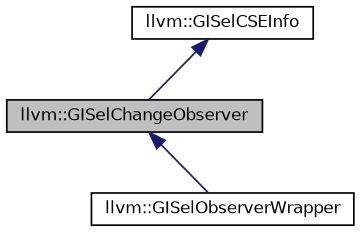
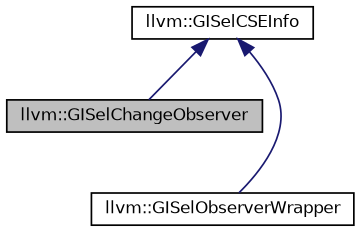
  digraph {
    node [color=black fontname=Helvetica fontsize=10 shape=box]
    edge [color=midnightblue dir=back fontname=Helvetica fontsize=10 labelfontname=Helvetica labelfontsize=10 style=solid]
    n1 [fillcolor=grey75 fontcolor=black height=0.2 label="llvm::GISelChangeObserver" style=filled width=0.4]
    n2 [height=0.2 label="llvm::GISelObserverWrapper" width=0.4]
    n3 [height=0.2 label="llvm::GISelCSEInfo" width=0.4]
-   n1 -> n2
+   n3 -> n2
    n3 -> n1
  }
